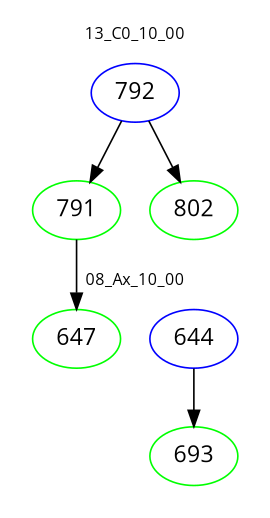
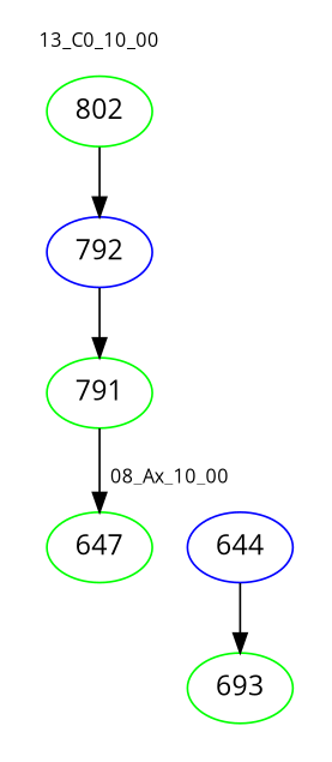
  digraph {
    fontname="Open Sans"
    node [color=green fontname="Open Sans"]
    edge [color=black fontname="Open Sans"]
    n1 [color=blue label=644]
    n2 [label=693]
    n3 [label=647]
    n4 [color=blue label=792]
    n5 [label=791]
    n6 [label=802]
    subgraph cluster_1 {
      color=white
      fontsize=10
      label="08_Ax_10_00"
      n1
      n2
      n3
    }
    subgraph cluster_2 {
      color=white
      fontsize=10
      label="13_C0_10_00"
      n4
      n5
      n6
    }
    n1 -> n2
    n4 -> n5
-   n4 -> n6
+   n6 -> n4
    n5 -> n3
  }
